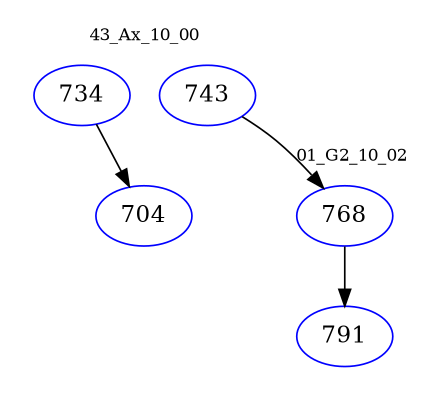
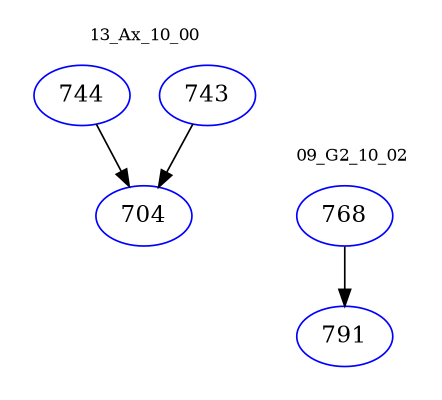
  digraph {
    node [color=blue]
    edge [color=black]
    n1 [label=743]
    n2 [label=704]
-   n3 [label=734]
+   n3 [label=744]
    n4 [label=768]
    n5 [label=791]
    subgraph cluster_1 {
      color=white
      fontsize=10
-     label="43_Ax_10_00"
+     label="13_Ax_10_00"
      n1
      n2
      n3
    }
    subgraph cluster_2 {
      color=white
      fontsize=10
-     label="01_G2_10_02"
+     label="09_G2_10_02"
      n4
      n5
    }
-   n1 -> n4
+   n1 -> n2
    n3 -> n2
    n4 -> n5
  }
